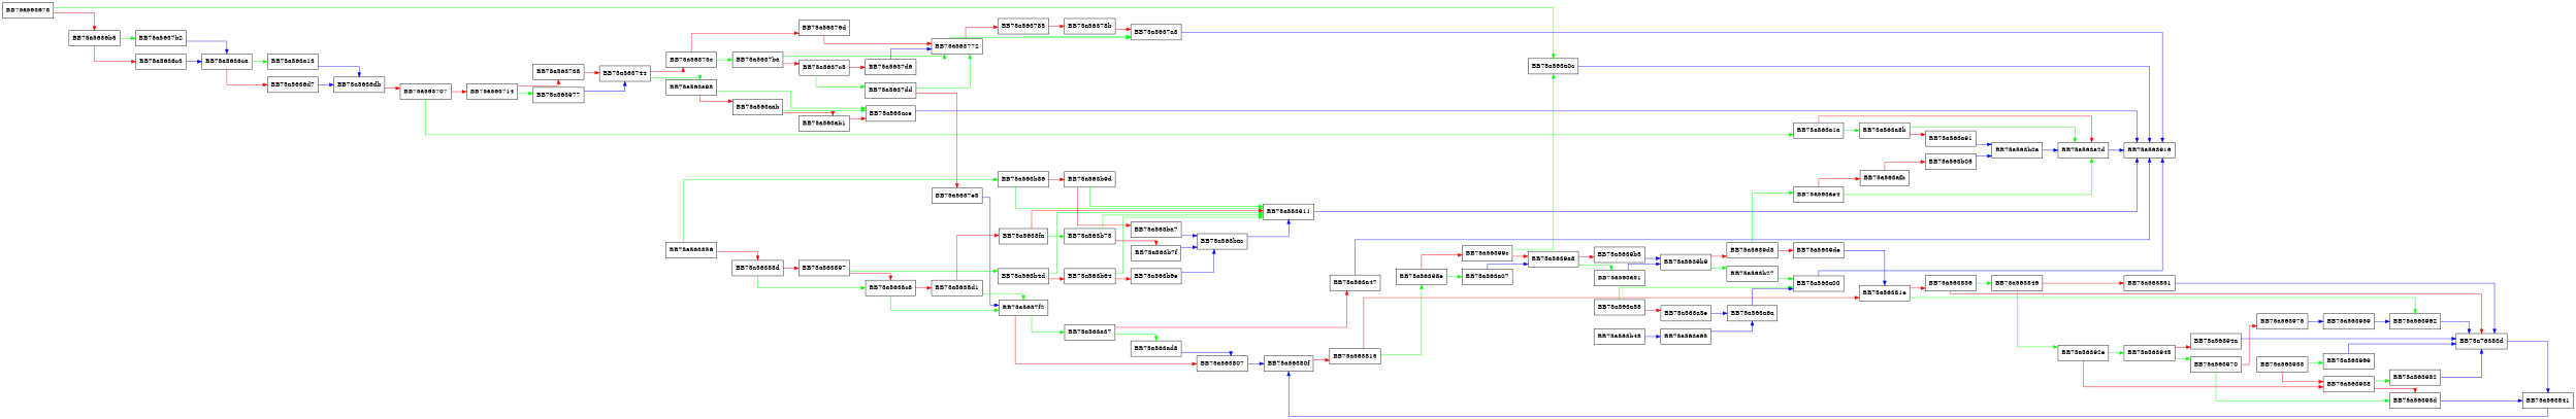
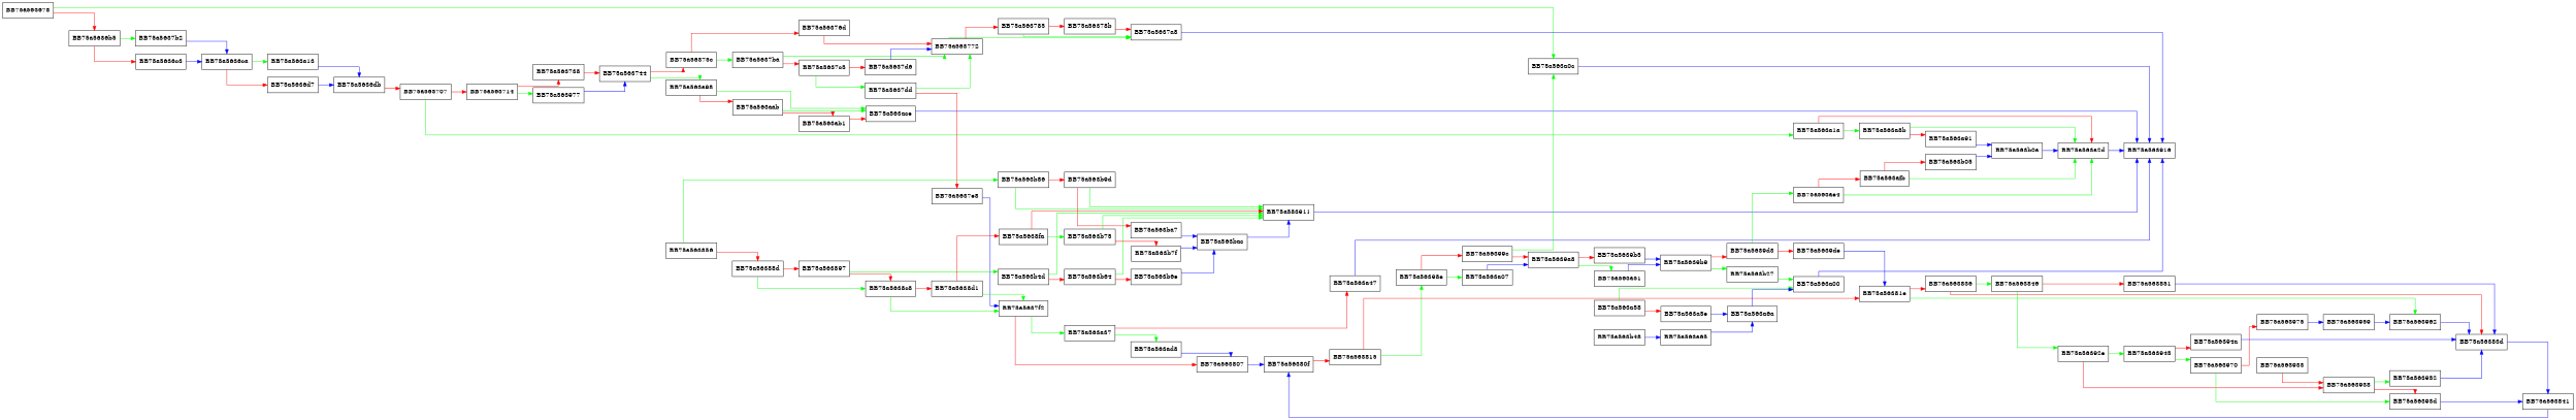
  digraph {
    rankdir=LR
    splines=ortho
    node [shape=box]
    edge [color=red]
    BB75a563678
    BB75a563a0c
    BB75a5636b5
    BB75a563916
    BB75a5637b2
    BB75a5636c3
    BB75a5636ca
    BB75a563a13
    BB75a5636d7
    BB75a5636db
    BB75a563707
    BB75a563a1a
    BB75a563714
    BB75a563a58
    BB75a563a00
    BB75a563a5e
    BB75a563a8b
    BB75a563a2d
    BB75a563977
    BB75a563738
    BB75a563a91
    BB75a563744
    BB75a563a98
    BB75a56375c
    BB75a563ace
    BB75a563aab
    BB75a5637ba
    BB75a56376d
    BB75a563ab1
    BB75a563772
    BB75a5637c5
    BB75a5637a8
    BB75a563785
    BB75a5637dd
    BB75a5637d6
    BB75a56378b
    BB75a5637e8
    BB75a5637f2
    BB75a563a37
    BB75a563807
    BB75a563ad8
    BB75a563a47
    BB75a56380f
    BB75a563815
    BB75a563856
    BB75a563b86
    BB75a56388d
    BB75a56398e
    BB75a56381e
    n50 [label=BB75a583911]
    BB75a563b9d
    BB75a5638c8
    BB75a563897
    BB75a563a07
    BB75a56399c
    BB75a563962
    BB75a563836
    BB75a5639a8
-   BB75a56383d [label=BB75a76383d]
+   BB75a56383d
    BB75a563846
    BB75a563841
    BB75a56392e
    BB75a563851
    BB75a563945
    BB75a563938
    BB75a563970
    BB75a56394a
    BB75a563933
-   BB75a563969
    BB75a563ba7
    BB75a5638d1
    BB75a563b4d
    BB75a5638fa
    BB75a563b64
    BB75a563b6e
    BB75a563b75
    BB75a563b7f
    BB75a563bac
    BB75a56393d
    BB75a563975
    BB75a563952
    BB75a563959
    BB75a563a51
    BB75a5639b5
    BB75a5639b9
    BB75a563b27
    BB75a5639d3
    BB75a563ae4
    BB75a5639de
    BB75a563afb
    BB75a563b05
    BB75a563a6a
    BB75a563b0a
    BB75a563a65
    BB75a563b48
    BB75a563678 -> BB75a563a0c [color=green]
    BB75a563678 -> BB75a5636b5
    BB75a563a0c -> BB75a563916 [color=blue]
    BB75a5636b5 -> BB75a5637b2 [color=green]
    BB75a5636b5 -> BB75a5636c3
    BB75a5637b2 -> BB75a5636ca [color=blue]
    BB75a5636c3 -> BB75a5636ca [color=blue]
    BB75a5636ca -> BB75a563a13 [color=green]
    BB75a5636ca -> BB75a5636d7
    BB75a563a13 -> BB75a5636db [color=blue]
    BB75a5636d7 -> BB75a5636db [color=blue]
    BB75a5636db -> BB75a563707
    BB75a563707 -> BB75a563a1a [color=green]
    BB75a563707 -> BB75a563714
    BB75a563a1a -> BB75a563a8b [color=green]
    BB75a563a1a -> BB75a563a2d
    BB75a563714 -> BB75a563977 [color=green]
    BB75a563714 -> BB75a563738
    BB75a563a58 -> BB75a563a00 [color=green]
    BB75a563a58 -> BB75a563a5e
    BB75a563a00 -> BB75a563916 [color=blue]
    BB75a563a5e -> BB75a563a6a [color=blue]
    BB75a563a8b -> BB75a563a2d [color=green]
    BB75a563a8b -> BB75a563a91
    BB75a563a2d -> BB75a563916 [color=blue]
    BB75a563977 -> BB75a563744 [color=blue]
    BB75a563738 -> BB75a563744
    BB75a563a91 -> BB75a563b0a [color=blue]
    BB75a563744 -> BB75a563a98 [color=green]
    BB75a563744 -> BB75a56375c
    BB75a563a98 -> BB75a563ace [color=green]
    BB75a563a98 -> BB75a563aab
    BB75a56375c -> BB75a5637ba [color=green]
    BB75a56375c -> BB75a56376d
    BB75a563ace -> BB75a563916 [color=blue]
    BB75a563aab -> BB75a563ace [color=green]
    BB75a563aab -> BB75a563ab1
    BB75a5637ba -> BB75a563772 [color=green]
    BB75a5637ba -> BB75a5637c5
    BB75a56376d -> BB75a563772
    BB75a563ab1 -> BB75a563ace
    BB75a563772 -> BB75a5637a8 [color=green]
    BB75a563772 -> BB75a563785
    BB75a5637c5 -> BB75a5637dd [color=green]
    BB75a5637c5 -> BB75a5637d6
    BB75a5637a8 -> BB75a563916 [color=blue]
    BB75a563785 -> BB75a5637a8 [color=green]
    BB75a563785 -> BB75a56378b
    BB75a5637dd -> BB75a563772 [color=green]
    BB75a5637dd -> BB75a5637e8
    BB75a5637d6 -> BB75a563772 [color=blue]
    BB75a56378b -> BB75a5637a8
    BB75a5637e8 -> BB75a5637f2 [color=blue]
    BB75a5637f2 -> BB75a563a37 [color=green]
    BB75a5637f2 -> BB75a563807
    BB75a563a37 -> BB75a563ad8 [color=green]
    BB75a563a37 -> BB75a563a47
    BB75a563807 -> BB75a56380f [color=blue]
    BB75a563ad8 -> BB75a563807 [color=blue]
    BB75a563a47 -> BB75a563916 [color=blue]
    BB75a56380f -> BB75a563815
    BB75a563815 -> BB75a56398e [color=green]
    BB75a563815 -> BB75a56381e
    BB75a563856 -> BB75a563b86 [color=green]
    BB75a563856 -> BB75a56388d
    BB75a563b86 -> n50 [color=green]
    BB75a563b86 -> BB75a563b9d
    BB75a56388d -> BB75a5638c8 [color=green]
    BB75a56388d -> BB75a563897
    BB75a56398e -> BB75a563a07 [color=green]
    BB75a56398e -> BB75a56399c
    BB75a56381e -> BB75a563962 [color=green]
    BB75a56381e -> BB75a563836
    n50 -> BB75a563916 [color=blue]
    BB75a563b9d -> n50 [color=green]
    BB75a563b9d -> BB75a563ba7
    BB75a5638c8 -> BB75a5637f2 [color=green]
    BB75a5638c8 -> BB75a5638d1
    BB75a563897 -> BB75a5638c8
    BB75a563897 -> BB75a563b4d [color=green]
    BB75a563a07 -> BB75a5639a8 [color=blue]
    BB75a56399c -> BB75a563a0c [color=green]
    BB75a56399c -> BB75a5639a8
    BB75a563962 -> BB75a56383d [color=blue]
    BB75a563836 -> BB75a56383d
    BB75a563836 -> BB75a563846 [color=green]
    BB75a5639a8 -> BB75a563a51 [color=green]
    BB75a5639a8 -> BB75a5639b5
    BB75a56383d -> BB75a563841 [color=blue]
    BB75a563846 -> BB75a56392e [color=green]
    BB75a563846 -> BB75a563851
    BB75a563841 -> BB75a56380f [color=blue]
    BB75a56392e -> BB75a563945 [color=green]
    BB75a56392e -> BB75a563938
    BB75a563851 -> BB75a56383d [color=blue]
    BB75a563945 -> BB75a563970 [color=green]
    BB75a563945 -> BB75a56394a
    BB75a563938 -> BB75a56393d
    BB75a563938 -> BB75a563952 [color=green]
    BB75a563970 -> BB75a56393d [color=green]
    BB75a563970 -> BB75a563975
    BB75a56394a -> BB75a56383d [color=blue]
    BB75a563933 -> BB75a563938
-   BB75a563933 -> BB75a563969 [color=green]
-   BB75a563969 -> BB75a56383d [color=blue]
    BB75a563ba7 -> BB75a563bac [color=blue]
    BB75a5638d1 -> BB75a5637f2 [color=green]
    BB75a5638d1 -> BB75a5638fa
    BB75a563b4d -> n50 [color=green]
    BB75a563b4d -> BB75a563b64
    BB75a5638fa -> n50
    BB75a5638fa -> BB75a563b75 [color=green]
    BB75a563b64 -> n50 [color=green]
    BB75a563b64 -> BB75a563b6e
    BB75a563b6e -> BB75a563bac [color=blue]
    BB75a563b75 -> n50 [color=green]
    BB75a563b75 -> BB75a563b7f
    BB75a563b7f -> BB75a563bac [color=blue]
    BB75a563bac -> n50 [color=blue]
    BB75a56393d -> BB75a563841 [color=blue]
    BB75a563975 -> BB75a563959 [color=blue]
    BB75a563952 -> BB75a56383d [color=blue]
    BB75a563959 -> BB75a563962 [color=blue]
    BB75a563a51 -> BB75a5639b9 [color=blue]
    BB75a5639b5 -> BB75a5639b9 [color=blue]
    BB75a5639b9 -> BB75a563b27 [color=green]
    BB75a5639b9 -> BB75a5639d3
    BB75a563b27 -> BB75a563a00 [color=green]
    BB75a5639d3 -> BB75a563ae4 [color=green]
    BB75a5639d3 -> BB75a5639de
    BB75a563ae4 -> BB75a563a2d [color=green]
    BB75a563ae4 -> BB75a563afb
    BB75a5639de -> BB75a56381e [color=blue]
+   BB75a563afb -> BB75a563a2d [color=green]
    BB75a563afb -> BB75a563b05
    BB75a563b05 -> BB75a563b0a [color=blue]
    BB75a563a6a -> BB75a563a00 [color=blue]
    BB75a563b0a -> BB75a563a2d [color=blue]
    BB75a563a65 -> BB75a563a6a [color=blue]
    BB75a563b48 -> BB75a563a65 [color=blue]
  }
